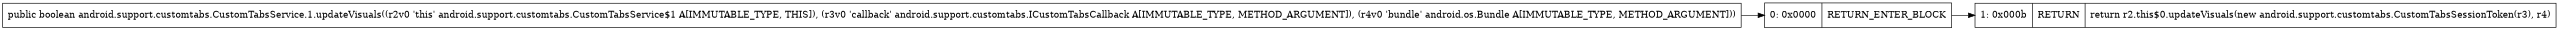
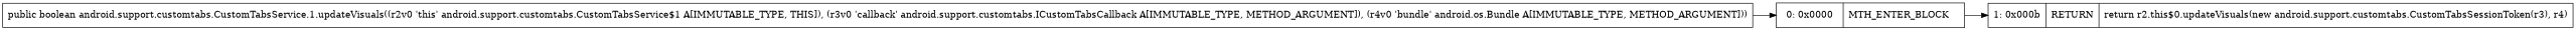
  digraph {
    rankdir=LR
    node [shape=record]
-   n1 [label="{0\:\ 0x0000|RETURN_ENTER_BLOCK\l}"]
+   n1 [label="{0\:\ 0x0000|MTH_ENTER_BLOCK\l}"]
    n2 [label="{1\:\ 0x000b|RETURN\l|return r2.this$0.updateVisuals(new android.support.customtabs.CustomTabsSessionToken(r3), r4)\l}"]
    n3 [label="{public boolean android.support.customtabs.CustomTabsService.1.updateVisuals((r2v0 'this' android.support.customtabs.CustomTabsService$1 A[IMMUTABLE_TYPE, THIS]), (r3v0 'callback' android.support.customtabs.ICustomTabsCallback A[IMMUTABLE_TYPE, METHOD_ARGUMENT]), (r4v0 'bundle' android.os.Bundle A[IMMUTABLE_TYPE, METHOD_ARGUMENT])) }"]
    n1 -> n2
    n3 -> n1
  }
